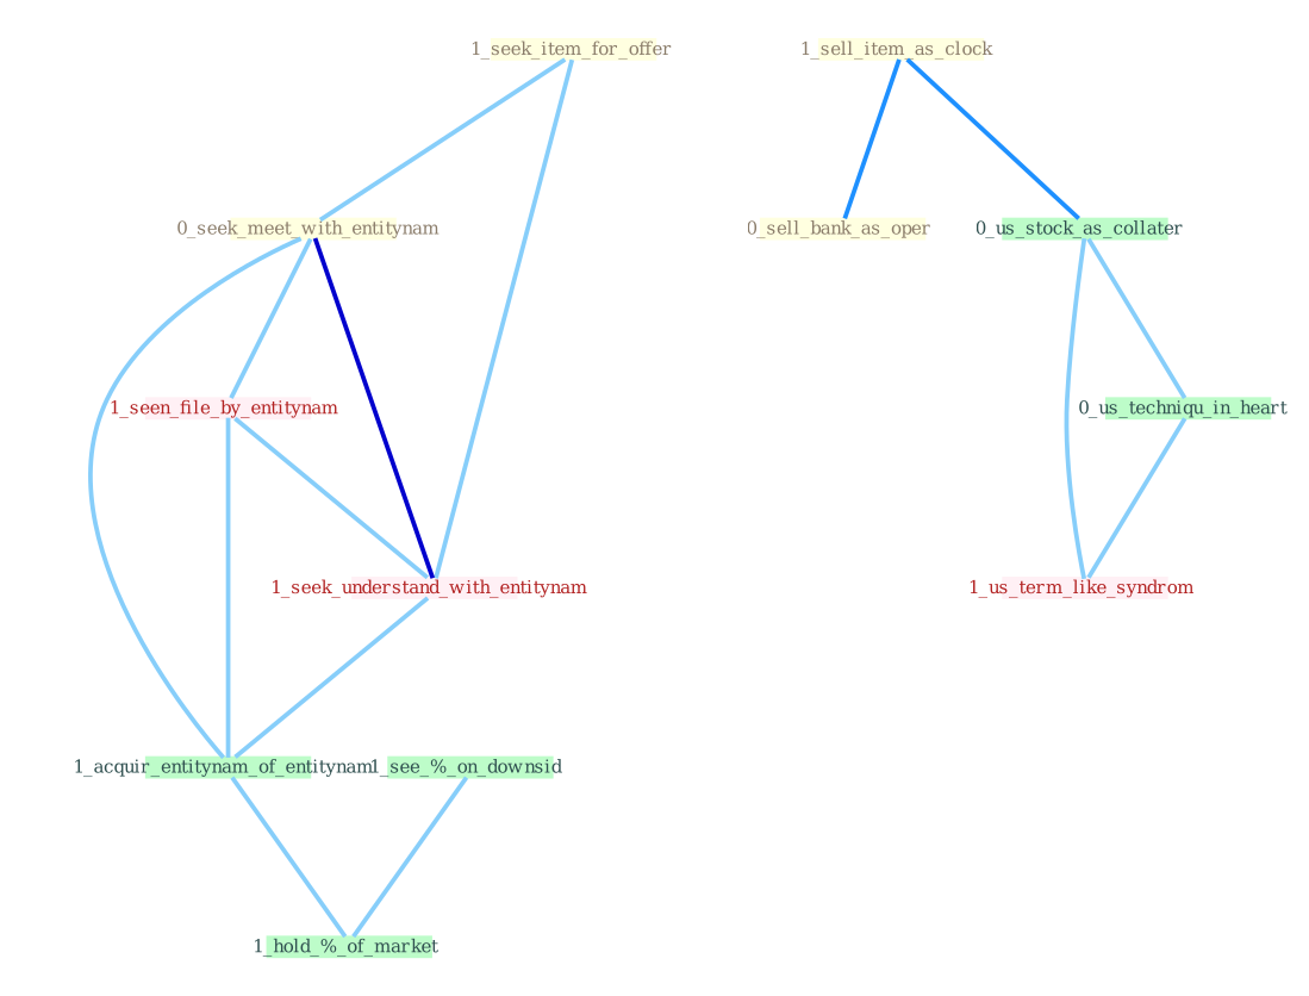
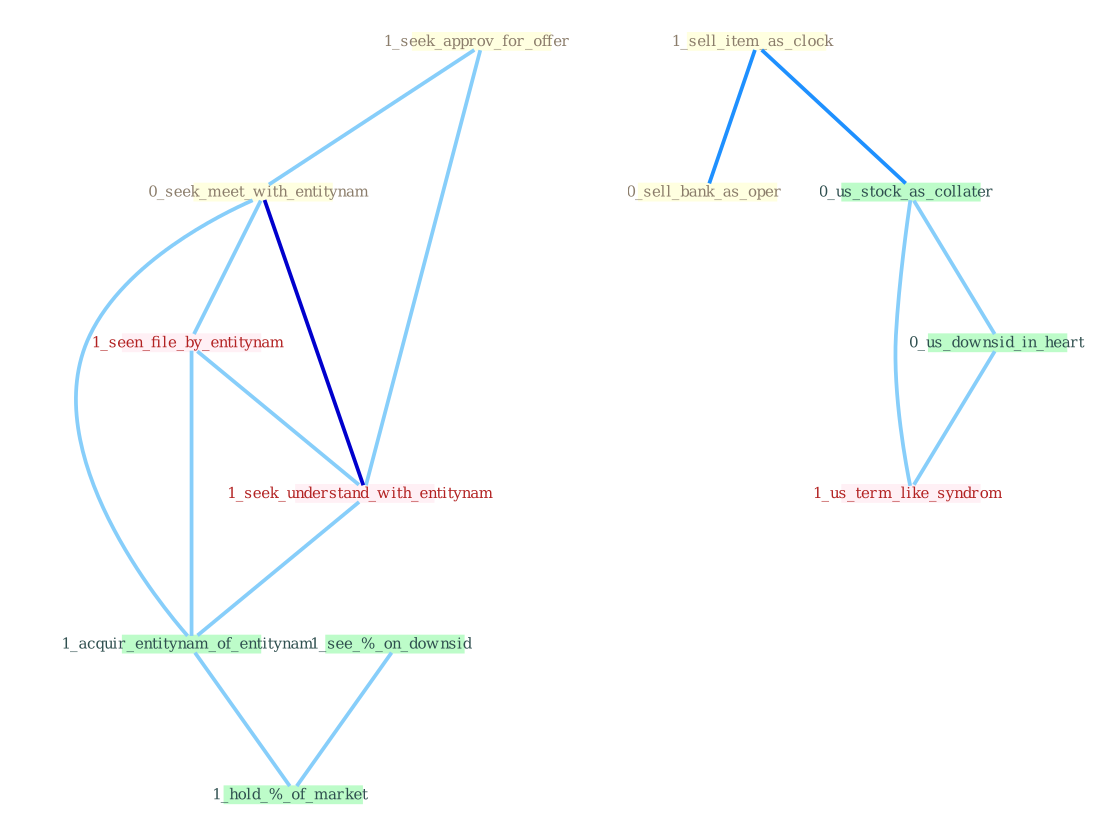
  graph {
    node [color="#BDFCC9" fixedsize=true fontcolor="#2f4f4f" fontsize=4 shape=polygon style=filled]
    edge [color="#87cefa" w=1]
-   "1_seek_approv_for_offer " [color="#ffffe0" fontcolor="#8b7d6b" height=.06 width=.5 label="1_seek_item_for_offer"]
+   "1_seek_approv_for_offer " [color="#ffffe0" fontcolor="#8b7d6b" height=.06 width=.5]
    "1_sell_item_as_clock " [color="#ffffe0" fontcolor="#8b7d6b" height=.06 width=.5]
    "0_seek_meet_with_entitynam " [color="#ffffe0" fontcolor="#8b7d6b" height=.06 width=.5]
    "0_sell_bank_as_oper " [color="#ffffe0" fontcolor="#8b7d6b" height=.06 width=.5]
    "1_seen_file_by_entitynam " [color="#fff0f5" fontcolor="#b22222" height=.06 width=.5]
    "1_seek_understand_with_entitynam " [color="#fff0f5" fontcolor="#b22222" height=.06 width=.5]
    "1_us_term_like_syndrom " [color="#fff0f5" fontcolor="#b22222" height=.06 width=.5]
    "0_us_stock_as_collater " [height=.06 width=.5]
    "1_acquir_entitynam_of_entitynam " [height=.06 width=.5]
    "1_hold_%_of_market " [height=.06 width=.5]
-   "0_us_techniqu_in_heart " [height=.06 width=.5]
+   "0_us_techniqu_in_heart " [height=.06 width=.5 label="0_us_downsid_in_heart"]
    "1_see_%_on_downsid " [height=.06 width=.5]
    subgraph sub_1 {
      "1_seek_approv_for_offer "
      "1_sell_item_as_clock "
      "0_seek_meet_with_entitynam "
      "0_sell_bank_as_oper "
    }
    subgraph sub_2 {
      "1_seen_file_by_entitynam "
      "1_seek_understand_with_entitynam "
      "1_us_term_like_syndrom "
    }
    "1_seek_approv_for_offer " -- "0_seek_meet_with_entitynam "
    "1_seek_approv_for_offer " -- "1_seek_understand_with_entitynam "
    "1_sell_item_as_clock " -- "0_sell_bank_as_oper " [color="#1e90ff" w=2]
    "1_sell_item_as_clock " -- "0_us_stock_as_collater " [color="#1e90ff"]
    "0_seek_meet_with_entitynam " -- "1_seen_file_by_entitynam "
    "0_seek_meet_with_entitynam " -- "1_seek_understand_with_entitynam " [color="#0000cd" w=3]
    "0_seek_meet_with_entitynam " -- "1_acquir_entitynam_of_entitynam "
    "1_seen_file_by_entitynam " -- "1_seek_understand_with_entitynam "
    "1_seen_file_by_entitynam " -- "1_acquir_entitynam_of_entitynam "
    "1_seek_understand_with_entitynam " -- "1_acquir_entitynam_of_entitynam "
    "0_us_stock_as_collater " -- "1_us_term_like_syndrom "
    "0_us_stock_as_collater " -- "0_us_techniqu_in_heart "
    "1_acquir_entitynam_of_entitynam " -- "1_hold_%_of_market "
    "0_us_techniqu_in_heart " -- "1_us_term_like_syndrom "
    "1_see_%_on_downsid " -- "1_hold_%_of_market "
  }
